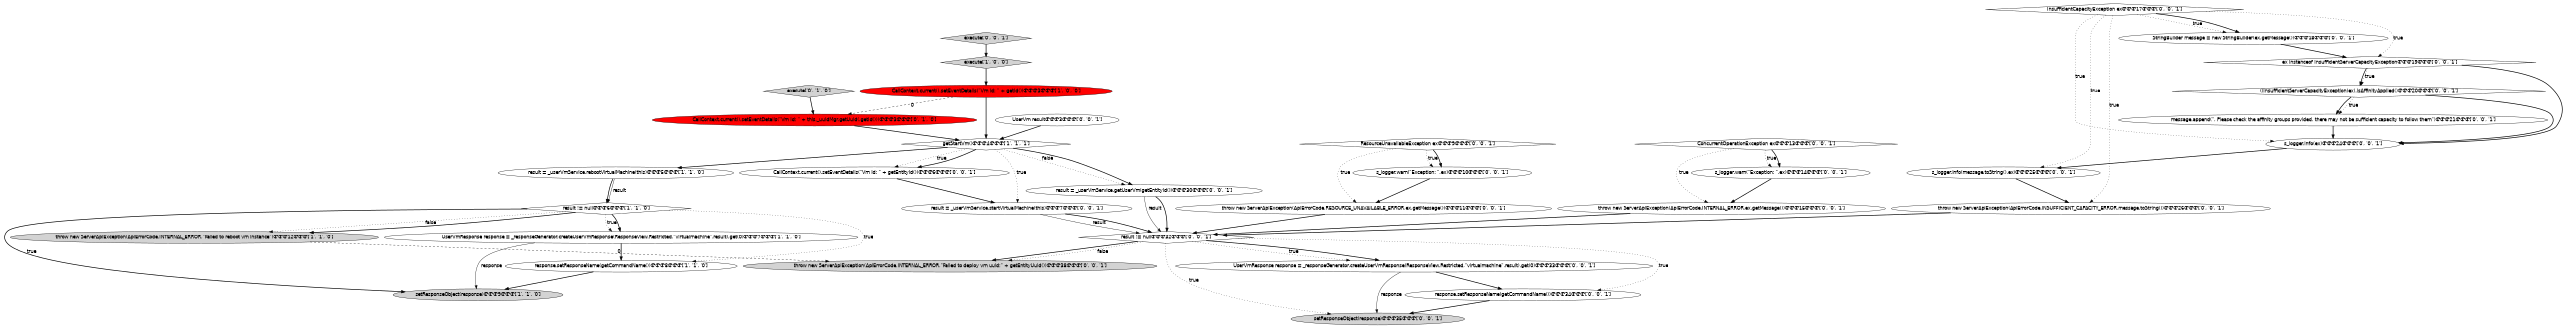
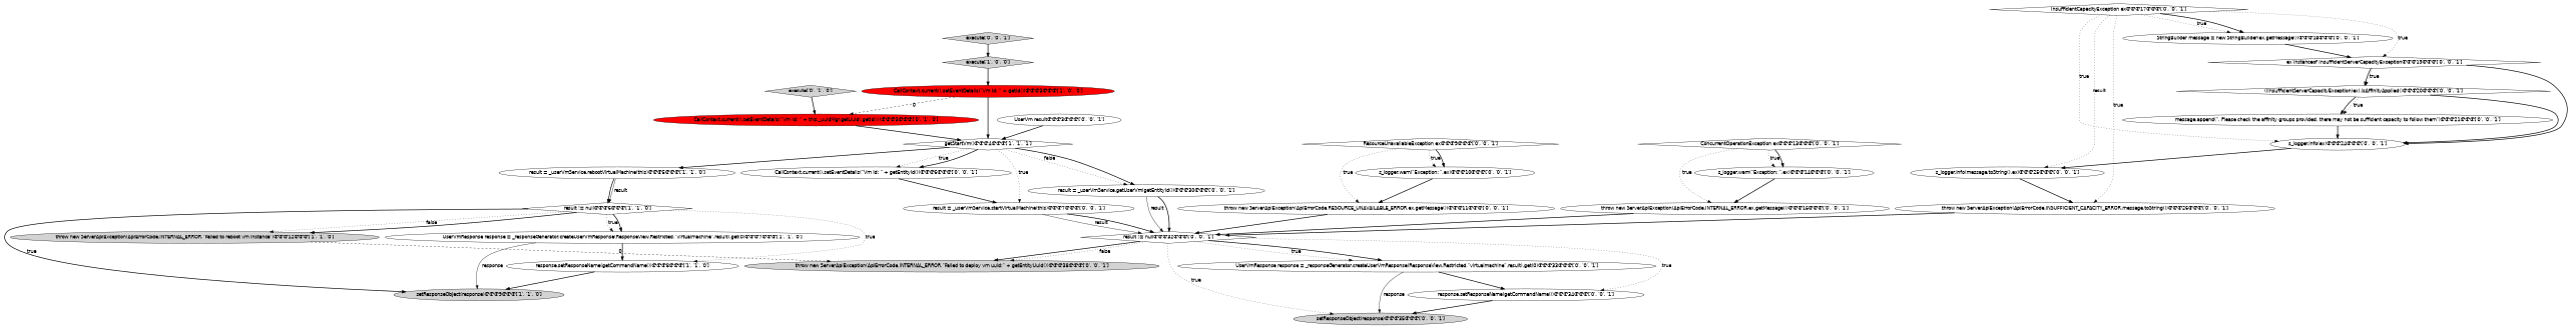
  digraph {
    fontname="DejaVu Sans"
    node [fillcolor=white fontname="DejaVu Sans" shape=ellipse style=filled]
    edge [fontname="DejaVu Sans" style=bold]
    n1 [label="((InsufficientServerCapacityException)ex).isAffinityApplied()@@@20@@@['0', '0', '1']" shape=diamond]
    n2 [label="message.append(\", Please check the affinity groups provided, there may not be sufficient capacity to follow them\")@@@21@@@['0', '0', '1']"]
    n3 [label="s_logger.info(ex)@@@24@@@['0', '0', '1']"]
    n4 [label="s_logger.info(message.toString(),ex)@@@25@@@['0', '0', '1']"]
    n5 [label="result = _userVmService.rebootVirtualMachine(this)@@@5@@@['1', '1', '0']"]
    n6 [label="result != null@@@6@@@['1', '1', '0']" shape=diamond]
    n7 [fillcolor=lightgray label="setResponseObject(response)@@@9@@@['1', '1', '0']"]
    n8 [fillcolor=lightgray label="throw new ServerApiException(ApiErrorCode.INTERNAL_ERROR,\"Failed to reboot vm instance\")@@@12@@@['1', '1', '0']"]
    n9 [label="UserVmResponse response = _responseGenerator.createUserVmResponse(ResponseView.Restricted,\"virtualmachine\",result).get(0)@@@7@@@['1', '1', '0']"]
    n10 [label="response.setResponseName(getCommandName())@@@8@@@['1', '1', '0']"]
    n11 [label="throw new ServerApiException(ApiErrorCode.RESOURCE_UNAVAILABLE_ERROR,ex.getMessage())@@@11@@@['0', '0', '1']"]
    n12 [label="result != null@@@32@@@['0', '0', '1']" shape=diamond]
    n13 [fillcolor=lightgray label="throw new ServerApiException(ApiErrorCode.INTERNAL_ERROR,\"Failed to deploy vm uuid:\" + getEntityUuid())@@@38@@@['0', '0', '1']"]
    n14 [fillcolor=lightgray label="setResponseObject(response)@@@35@@@['0', '0', '1']"]
    n15 [label="UserVmResponse response = _responseGenerator.createUserVmResponse(ResponseView.Restricted,\"virtualmachine\",result).get(0)@@@33@@@['0', '0', '1']"]
    n16 [label="response.setResponseName(getCommandName())@@@34@@@['0', '0', '1']"]
    n17 [label="CallContext.current().setEventDetails(\"Vm Id: \" + getEntityId())@@@6@@@['0', '0', '1']"]
    n18 [label="result = _userVmService.startVirtualMachine(this)@@@7@@@['0', '0', '1']"]
    n19 [label="throw new ServerApiException(ApiErrorCode.INSUFFICIENT_CAPACITY_ERROR,message.toString())@@@26@@@['0', '0', '1']"]
    n20 [fillcolor=red label="CallContext.current().setEventDetails(\"Vm Id: \" + getId())@@@3@@@['1', '0', '0']"]
    n21 [label="getStartVm()@@@4@@@['1', '1', '1']" shape=diamond]
    n22 [fillcolor=red label="CallContext.current().setEventDetails(\"Vm Id: \" + this._uuidMgr.getUuid(,getId()))@@@3@@@['0', '1', '0']"]
    n23 [label="result = _userVmService.getUserVm(getEntityId())@@@30@@@['0', '0', '1']"]
    n24 [label="InsufficientCapacityException ex@@@17@@@['0', '0', '1']" shape=diamond]
    n25 [label="StringBuilder message = new StringBuilder(ex.getMessage())@@@18@@@['0', '0', '1']"]
    n26 [label="ex instanceof InsufficientServerCapacityException@@@19@@@['0', '0', '1']" shape=diamond]
    n27 [label="throw new ServerApiException(ApiErrorCode.INTERNAL_ERROR,ex.getMessage())@@@15@@@['0', '0', '1']"]
    n28 [fillcolor=lightgray label="execute['0', '0', '1']" shape=diamond]
    n29 [fillcolor=lightgray label="execute['1', '0', '0']" shape=diamond]
    n30 [label="UserVm result@@@3@@@['0', '0', '1']"]
    n31 [label="ResourceUnavailableException ex@@@9@@@['0', '0', '1']" shape=diamond]
    n32 [label="s_logger.warn(\"Exception: \",ex)@@@10@@@['0', '0', '1']"]
    n33 [label="s_logger.warn(\"Exception: \",ex)@@@14@@@['0', '0', '1']"]
    n34 [fillcolor=lightgray label="execute['0', '1', '0']" shape=diamond]
    n35 [label="ConcurrentOperationException ex@@@13@@@['0', '0', '1']" shape=diamond]
    n1 -> n2
    n1 -> n2 [label=true style=dotted]
    n1 -> n3
    n2 -> n3
    n3 -> n4
    n4 -> n19
    n5 -> n6
    n5 -> n6 [label=result style=solid]
    n6 -> n7 [label=true]
    n6 -> n8 [label=false style=dotted]
    n6 -> n8
    n6 -> n9 [label=true style=dotted]
    n6 -> n9
    n6 -> n10 [label=true style=dotted]
    n8 -> n13 [label=0 style=dashed]
    n9 -> n7 [label=response style=solid]
    n9 -> n10
    n10 -> n7
    n11 -> n12
    n12 -> n13
    n12 -> n13 [label=false style=dotted]
    n12 -> n14 [label=true style=dotted]
    n12 -> n15 [label=true style=dotted]
    n12 -> n15
    n12 -> n16 [label=true style=dotted]
    n15 -> n14 [label=response style=solid]
    n15 -> n16
    n16 -> n14
    n17 -> n18
    n18 -> n12 [label=result style=solid]
    n18 -> n12
    n19 -> n12
    n20 -> n21
    n20 -> n22 [label=0 style=dashed]
    n21 -> n5
    n21 -> n17 [label=true style=dotted]
    n21 -> n17
    n21 -> n18 [label=true style=dotted]
    n21 -> n23 [label=false style=dotted]
    n21 -> n23
    n22 -> n21
    n23 -> n12 [label=result style=solid]
    n23 -> n12
    n24 -> n3 [label=true style=dotted]
-   n24 -> n4 [label=true style=dotted]
+   n24 -> n4 [label=result style=dotted]
    n24 -> n19 [label=true style=dotted]
    n24 -> n25 [label=true style=dotted]
    n24 -> n25
    n24 -> n26 [label=true style=dotted]
    n25 -> n26
    n26 -> n1
    n26 -> n1 [label=true style=dotted]
    n26 -> n3
    n27 -> n12
    n28 -> n29
    n29 -> n20
    n30 -> n21
    n31 -> n11 [label=true style=dotted]
    n31 -> n32 [label=true style=dotted]
    n31 -> n32
    n32 -> n11
    n33 -> n27
    n34 -> n22
    n35 -> n27 [label=true style=dotted]
    n35 -> n33 [label=true style=dotted]
    n35 -> n33
  }
